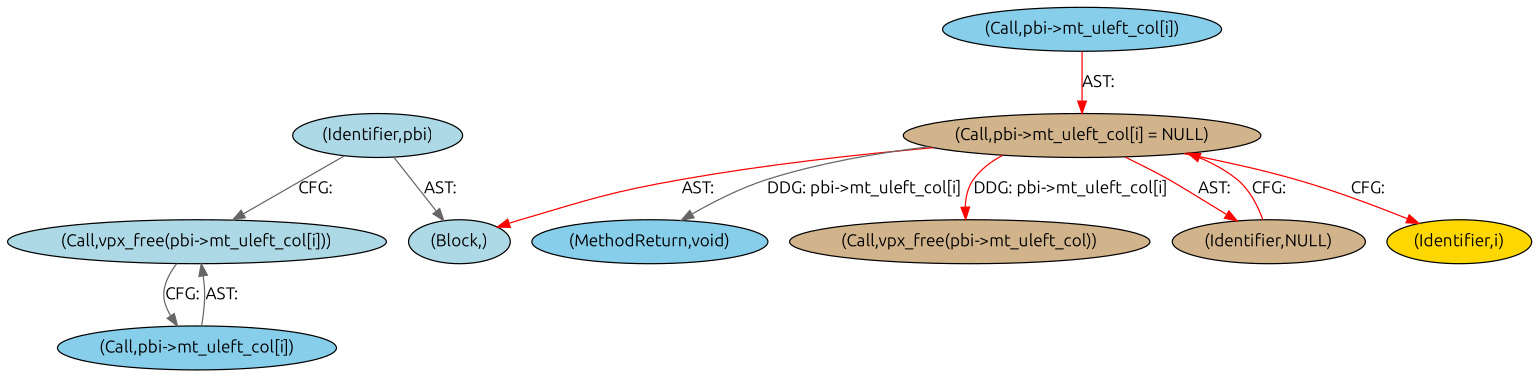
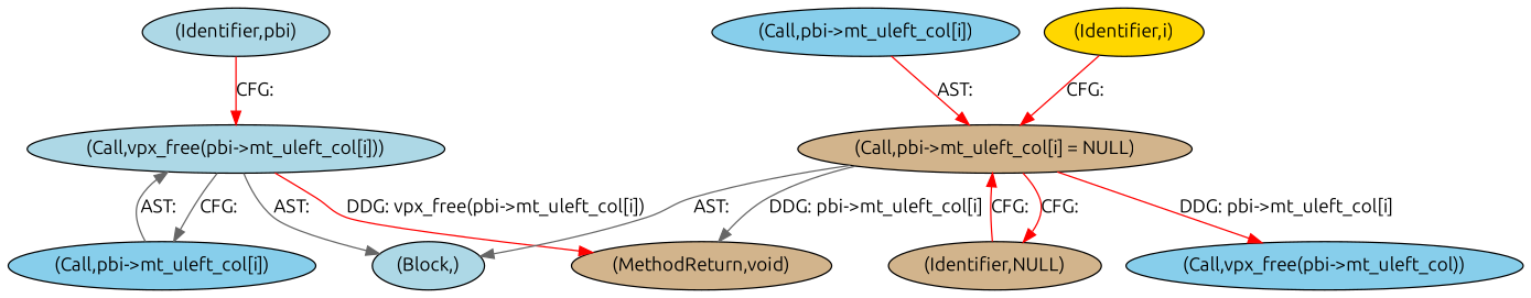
  digraph {
    fontname=Ubuntu
    node [fillcolor=lightblue fontname=Ubuntu style=filled]
    edge [color=red fontname=Ubuntu]
    n1 [label="(Call,vpx_free(pbi->mt_uleft_col[i]))"]
    n2 [label="(Block,)"]
    n3 [fillcolor=skyblue label="(Call,pbi->mt_uleft_col[i])"]
-   n4 [fillcolor=skyblue label="(MethodReturn,void)"]
+   n4 [fillcolor=tan label="(MethodReturn,void)"]
    n5 [fillcolor=tan label="(Call,pbi->mt_uleft_col[i] = NULL)"]
-   n6 [fillcolor=tan label="(Call,vpx_free(pbi->mt_uleft_col))"]
+   n6 [fillcolor=skyblue label="(Call,vpx_free(pbi->mt_uleft_col))"]
    n7 [fillcolor=tan label="(Identifier,NULL)"]
    n8 [label="(Identifier,pbi)"]
    n9 [fillcolor=gold label="(Identifier,i)"]
    n10 [fillcolor=skyblue label="(Call,pbi->mt_uleft_col[i])"]
-   n8 -> n2 [color=gray40 label="AST: "]
+   n1 -> n2 [color=gray40 label="AST: "]
    n1 -> n3 [color=gray40 label="CFG: "]
+   n1 -> n4 [label="DDG: vpx_free(pbi->mt_uleft_col[i])"]
    n3 -> n1 [color=gray40 label="AST: "]
-   n5 -> n2 [label="AST: "]
+   n5 -> n2 [color=gray40 label="AST: "]
    n5 -> n4 [color=gray40 label="DDG: pbi->mt_uleft_col[i]"]
    n5 -> n6 [label="DDG: pbi->mt_uleft_col[i]"]
-   n5 -> n7 [label="AST: "]
+   n5 -> n7 [label="CFG: "]
    n7 -> n5 [label="CFG: "]
-   n8 -> n1 [color=gray40 label="CFG: "]
-   n5 -> n9 [label="CFG: "]
+   n8 -> n1 [label="CFG: "]
+   n9 -> n5 [label="CFG: "]
    n10 -> n5 [label="AST: "]
  }
